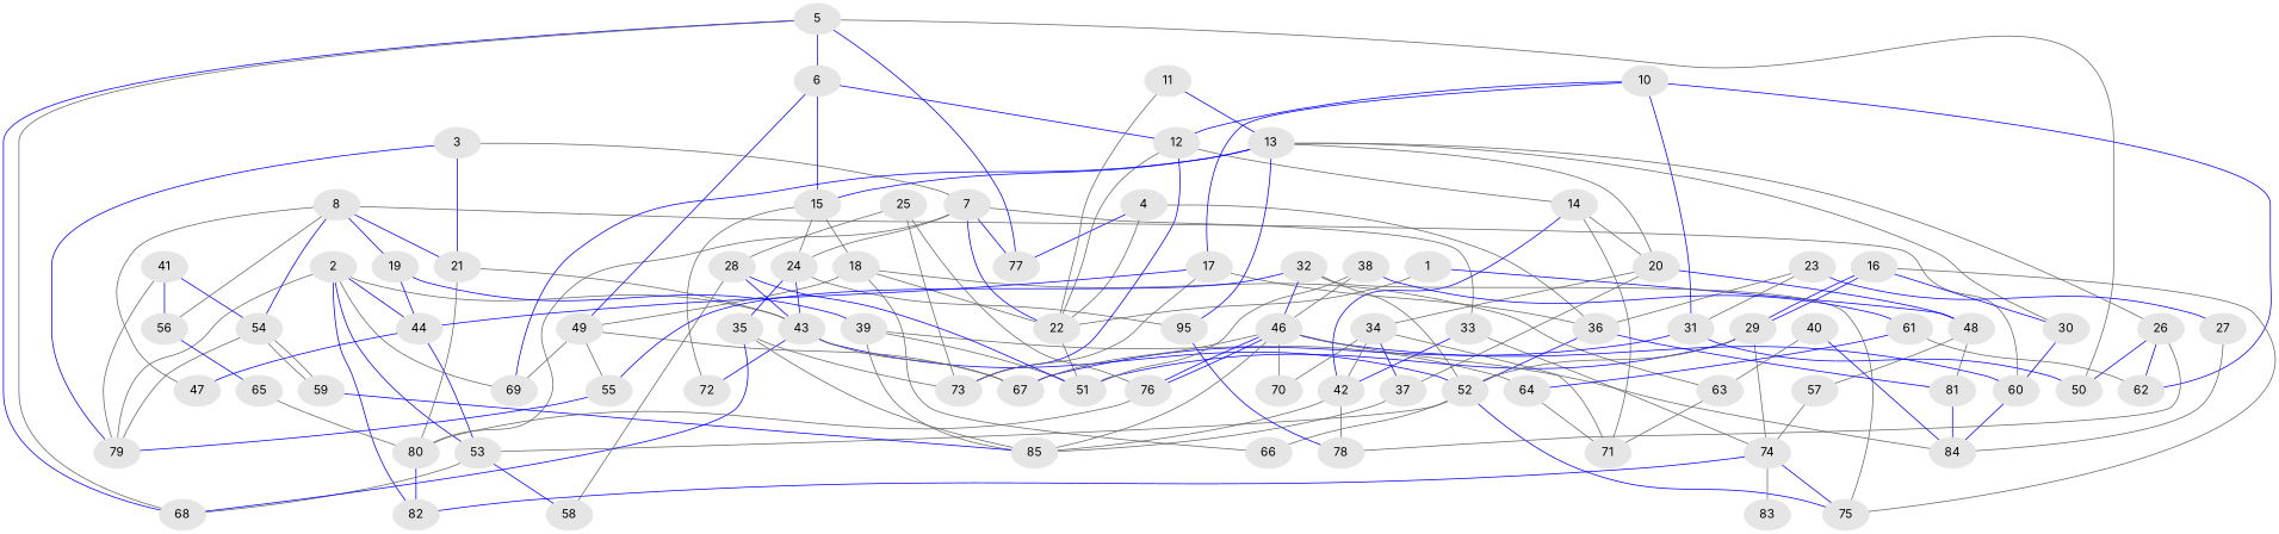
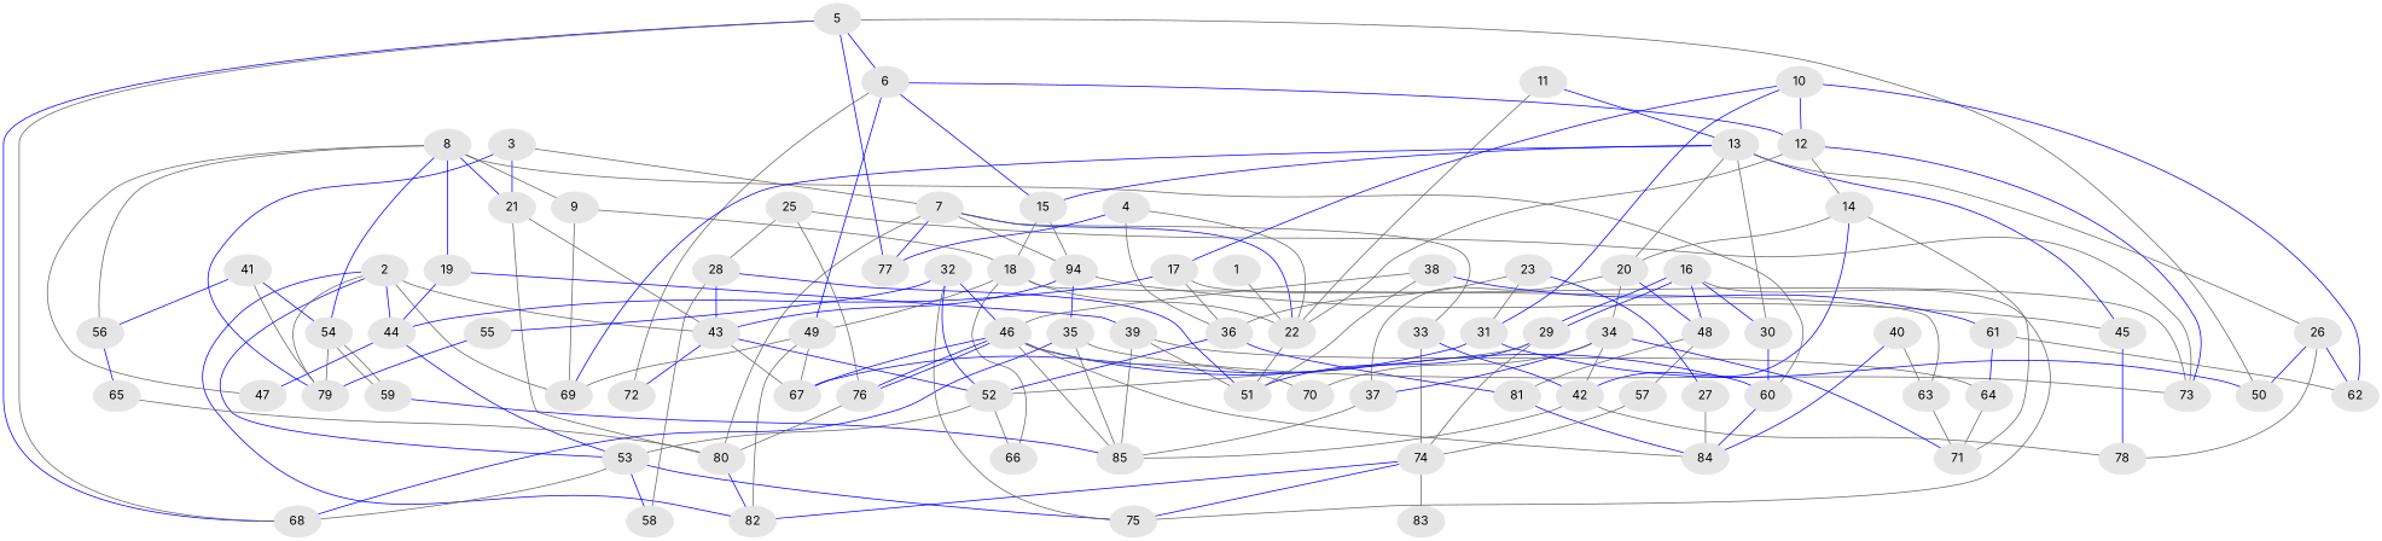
  graph {
    fontname=Inter
    node [color=gray90 fontname=Inter style=filled]
    edge [color=gray40 fontname=Inter]
    1
    22
    48
    51
    81
    57
    2
    43
    44
    53
    69
    79
    82
    72
    52
    67
    47
    68
    75
    58
    3
    7
    21
    77
-   24
+   24 [label=94]
    33
    80
    4
    36
    5
    6
    50
    12
    15
    49
    14
    73
    18
-   45 [label=95]
+   45
    35
    42
    74
    8
+   9
    19
    54
    56
    60
    39
    59
    65
    84
    63
    66
    10
    17
    31
    62
    11
    13
    20
    26
    30
    71
    34
    37
    78
    85
    16
    29
    64
    70
    23
    27
    25
    28
    76
    83
    32
    46
    55
    38
    61
    40
    41
    1 -- 22
-   1 -- 48 [color=blue]
+   16 -- 48 [color=blue]
    22 -- 51
    48 -- 81
    48 -- 57
    81 -- 84 [color=blue]
    57 -- 74
    2 -- 43
    2 -- 44 [color=blue]
    2 -- 53 [color=blue]
    2 -- 69
    2 -- 79
    2 -- 82 [color=blue]
    43 -- 72 [color=blue]
    43 -- 52 [color=blue]
    43 -- 67
    44 -- 53 [color=blue]
    44 -- 47 [color=blue]
    53 -- 68
-   52 -- 75 [color=blue]
+   53 -- 75 [color=blue]
    53 -- 58 [color=blue]
    52 -- 53
    52 -- 66
    3 -- 79 [color=blue]
    3 -- 7
    3 -- 21 [color=blue]
    7 -- 22 [color=blue]
    7 -- 77 [color=blue]
    7 -- 24
    7 -- 33
    7 -- 80
    21 -- 43
    21 -- 80
    24 -- 43 [color=blue]
    24 -- 45
    24 -- 35 [color=blue]
    33 -- 42 [color=blue]
    33 -- 74
    80 -- 82 [color=blue]
    4 -- 22
    4 -- 77 [color=blue]
    4 -- 36
    36 -- 81 [color=blue]
    36 -- 52 [color=blue]
    5 -- 68 [color=blue]
    5 -- 68
    5 -- 77 [color=blue]
    5 -- 6 [color=blue]
    5 -- 50
-   15 -- 72
+   6 -- 72
    6 -- 12 [color=blue]
    6 -- 15 [color=blue]
    6 -- 49 [color=blue]
    12 -- 22
    12 -- 14
    12 -- 73 [color=blue]
    15 -- 24
    15 -- 18
    49 -- 69
-   49 -- 55
+   49 -- 82
    49 -- 67
    14 -- 42 [color=blue]
    14 -- 20
    14 -- 71
    18 -- 22
    18 -- 49
    18 -- 63
    18 -- 66
    45 -- 78 [color=blue]
    35 -- 68 [color=blue]
    35 -- 73
    35 -- 85
    42 -- 78
    42 -- 85
    74 -- 82 [color=blue]
    74 -- 75 [color=blue]
    74 -- 83
    8 -- 47
    8 -- 21 [color=blue]
+   8 -- 9
    8 -- 19 [color=blue]
    8 -- 54 [color=blue]
    8 -- 56
    8 -- 60
+   9 -- 69
+   9 -- 18
    19 -- 44 [color=blue]
    19 -- 39 [color=blue]
    54 -- 79
    54 -- 59
    54 -- 59
    56 -- 65 [color=blue]
    60 -- 84 [color=blue]
    39 -- 51
    39 -- 85
    39 -- 64
    59 -- 85 [color=blue]
    65 -- 80
    63 -- 71
    10 -- 12 [color=blue]
    10 -- 17 [color=blue]
    10 -- 31 [color=blue]
    10 -- 62 [color=blue]
    17 -- 44 [color=blue]
    17 -- 36
    17 -- 73
    31 -- 67 [color=blue]
    31 -- 50 [color=blue]
    11 -- 22
    11 -- 13 [color=blue]
    13 -- 69 [color=blue]
    13 -- 15 [color=blue]
    13 -- 45 [color=blue]
    13 -- 20
    13 -- 26
    13 -- 30
    20 -- 48 [color=blue]
    20 -- 34
    20 -- 37
    26 -- 50 [color=blue]
    26 -- 62 [color=blue]
    26 -- 78
    30 -- 60 [color=blue]
    34 -- 42
-   34 -- 71
+   34 -- 71 [color=blue]
    34 -- 37 [color=blue]
    34 -- 70
    37 -- 85
    16 -- 75
    16 -- 30 [color=blue]
    16 -- 29 [color=blue]
    16 -- 29 [color=blue]
    29 -- 51 [color=blue]
    29 -- 52
    29 -- 74
    64 -- 71
    23 -- 36
    23 -- 31
    23 -- 27 [color=blue]
    27 -- 84
    25 -- 73
    25 -- 28
    25 -- 76
    28 -- 51 [color=blue]
    28 -- 43 [color=blue]
    28 -- 58
    76 -- 80
-   32 -- 52
+   32 -- 52 [color=blue]
    32 -- 75
    32 -- 46 [color=blue]
    32 -- 55 [color=blue]
-   46 -- 67
+   46 -- 67 [color=blue]
    46 -- 60 [color=blue]
    46 -- 84
    46 -- 85
    46 -- 70
    46 -- 76 [color=blue]
    46 -- 76 [color=blue]
    55 -- 79 [color=blue]
    38 -- 51
    38 -- 46
    38 -- 61 [color=blue]
    61 -- 62
    61 -- 64 [color=blue]
    40 -- 84 [color=blue]
    40 -- 63
    41 -- 79
    41 -- 54 [color=blue]
    41 -- 56 [color=blue]
  }
